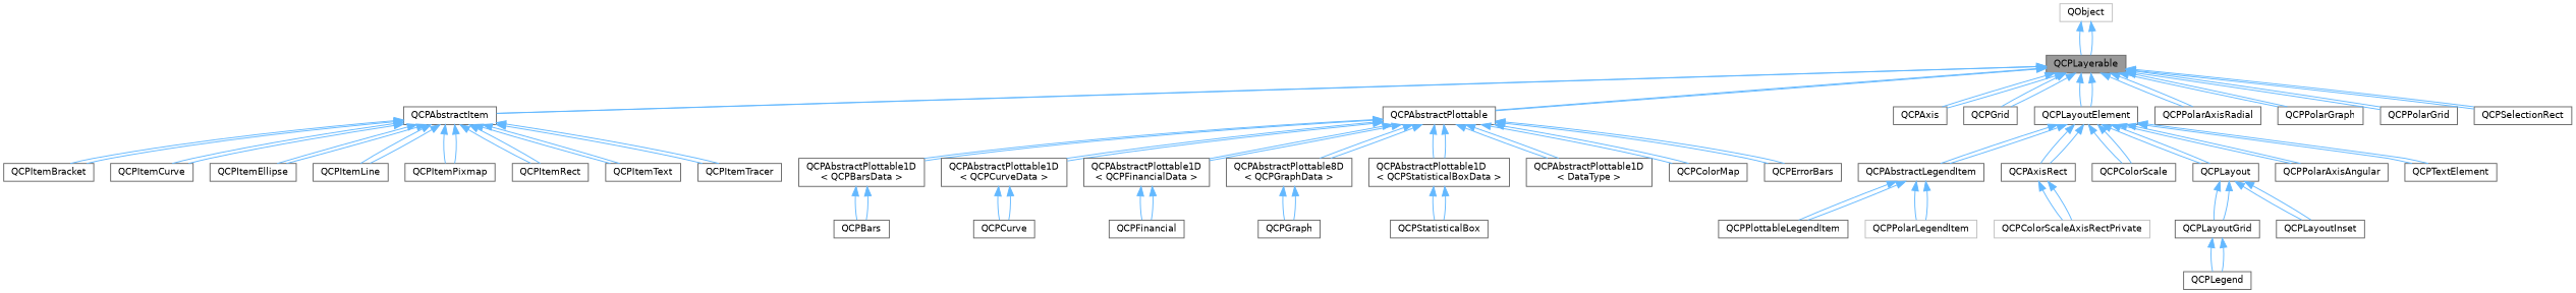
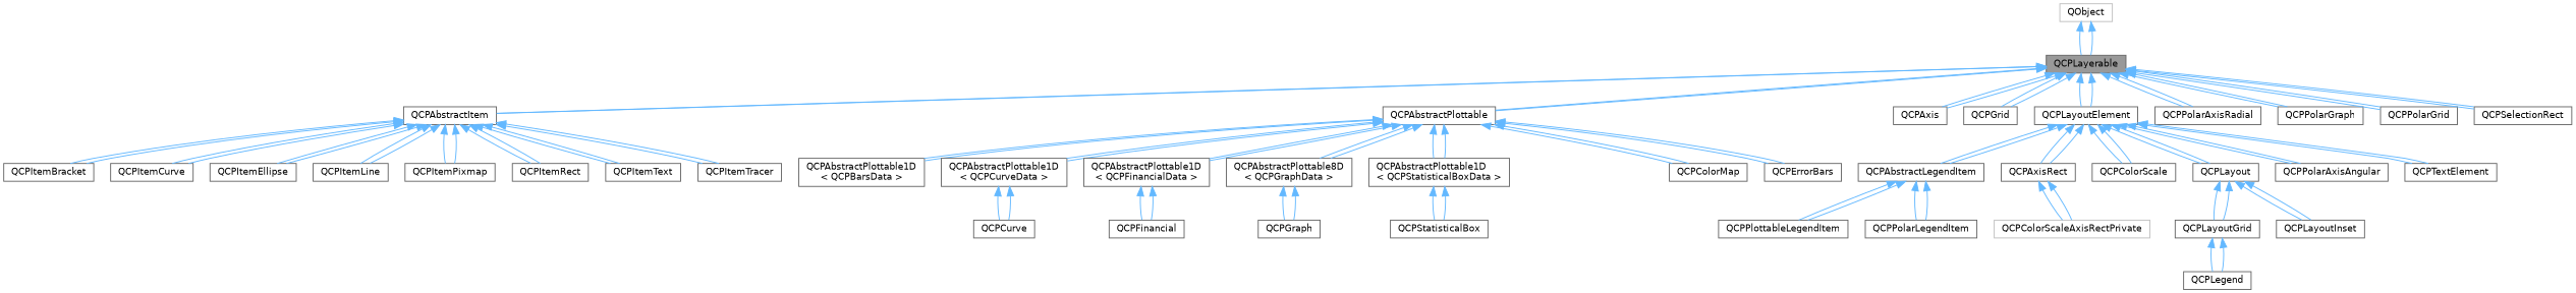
  digraph {
    rankdir=TB
    node [color=gray40 fillcolor=white fontname=Helvetica fontsize=10 shape=box style=filled]
    edge [color=steelblue1 dir=back fontname=Helvetica fontsize=10 labelfontname=Helvetica labelfontsize=10 style=solid]
    n1 [fillcolor=grey60 fontcolor=black height=0.2 label=QCPLayerable width=0.4]
    n2 [height=0.2 label=QCPAbstractItem width=0.4]
    n3 [height=0.2 label=QCPAbstractPlottable width=0.4]
    n4 [height=0.2 label=QCPAxis width=0.4]
    n5 [height=0.2 label=QCPGrid width=0.4]
    n6 [height=0.2 label=QCPLayoutElement width=0.4]
    n7 [height=0.2 label=QCPPolarAxisRadial width=0.4]
    n8 [height=0.2 label=QCPPolarGraph width=0.4]
    n9 [height=0.2 label=QCPPolarGrid width=0.4]
    n10 [height=0.2 label=QCPSelectionRect width=0.4]
    n11 [height=0.2 label=QCPItemBracket width=0.4]
    n12 [height=0.2 label=QCPItemCurve width=0.4]
    n13 [height=0.2 label=QCPItemEllipse width=0.4]
    n14 [height=0.2 label=QCPItemLine width=0.4]
    n15 [height=0.2 label=QCPItemPixmap width=0.4]
    n16 [height=0.2 label=QCPItemRect width=0.4]
    n17 [height=0.2 label=QCPItemText width=0.4]
    n18 [height=0.2 label=QCPItemTracer width=0.4]
    n19 [height=0.2 label="QCPAbstractPlottable1D\l\< QCPBarsData \>" width=0.4]
    n20 [height=0.2 label="QCPAbstractPlottable1D\l\< QCPCurveData \>" width=0.4]
    n21 [height=0.2 label="QCPAbstractPlottable1D\l\< QCPFinancialData \>" width=0.4]
    n22 [height=0.2 label="QCPAbstractPlottable8D\l\< QCPGraphData \>" width=0.4]
    n23 [height=0.2 label="QCPAbstractPlottable1D\l\< QCPStatisticalBoxData \>" width=0.4]
-   n24 [height=0.2 label="QCPAbstractPlottable1D\l\< DataType \>" width=0.4]
    n25 [height=0.2 label=QCPColorMap width=0.4]
    n26 [height=0.2 label=QCPErrorBars width=0.4]
    n27 [height=0.2 label=QCPAbstractLegendItem width=0.4]
    n28 [height=0.2 label=QCPAxisRect width=0.4]
    n29 [height=0.2 label=QCPColorScale width=0.4]
    n30 [height=0.2 label=QCPLayout width=0.4]
    n31 [height=0.2 label=QCPPolarAxisAngular width=0.4]
    n32 [height=0.2 label=QCPTextElement width=0.4]
    n33 [color=grey75 height=0.2 label=QObject width=0.4]
-   n34 [height=0.2 label=QCPBars width=0.4]
    n35 [height=0.2 label=QCPCurve width=0.4]
    n36 [height=0.2 label=QCPFinancial width=0.4]
    n37 [height=0.2 label=QCPGraph width=0.4]
    n38 [height=0.2 label=QCPStatisticalBox width=0.4]
    n39 [height=0.2 label=QCPPlottableLegendItem width=0.4]
-   n40 [color=grey75 height=0.2 label=QCPPolarLegendItem width=0.4]
+   n40 [height=0.2 label=QCPPolarLegendItem width=0.4]
    n41 [color=grey75 height=0.2 label=QCPColorScaleAxisRectPrivate width=0.4]
    n42 [height=0.2 label=QCPLayoutGrid width=0.4]
    n43 [height=0.2 label=QCPLayoutInset width=0.4]
    n44 [height=0.2 label=QCPLegend width=0.4]
    n1 -> n2
    n1 -> n2
    n1 -> n3
    n1 -> n3
    n1 -> n4
    n1 -> n4
    n1 -> n5
    n1 -> n5
    n1 -> n6
    n1 -> n6
    n1 -> n7
    n1 -> n7
    n1 -> n8
    n1 -> n8
    n1 -> n9
    n1 -> n9
    n1 -> n10
    n1 -> n10
    n2 -> n11
    n2 -> n11
    n2 -> n12
    n2 -> n12
    n2 -> n13
    n2 -> n13
    n2 -> n14
    n2 -> n14
    n2 -> n15
    n2 -> n15
    n2 -> n16
    n2 -> n16
    n2 -> n17
    n2 -> n17
    n2 -> n18
    n2 -> n18
    n3 -> n19
    n3 -> n19
    n3 -> n20
    n3 -> n20
    n3 -> n21
    n3 -> n21
    n3 -> n22
    n3 -> n22
    n3 -> n23
    n3 -> n23
-   n3 -> n24
-   n3 -> n24
    n3 -> n25
    n3 -> n25
    n3 -> n26
    n3 -> n26
    n6 -> n27
    n6 -> n27
    n6 -> n28
    n6 -> n28
    n6 -> n29
    n6 -> n29
    n6 -> n30
    n6 -> n30
    n6 -> n31
    n6 -> n31
    n6 -> n32
    n6 -> n32
-   n19 -> n34
-   n19 -> n34
    n20 -> n35
    n20 -> n35
    n21 -> n36
    n21 -> n36
    n22 -> n37
    n22 -> n37
    n23 -> n38
    n23 -> n38
    n27 -> n39
    n27 -> n39
    n27 -> n40
    n27 -> n40
    n28 -> n41
    n28 -> n41
    n30 -> n42
    n30 -> n42
    n30 -> n43
    n30 -> n43
    n33 -> n1
    n33 -> n1
    n42 -> n44
    n42 -> n44
  }
